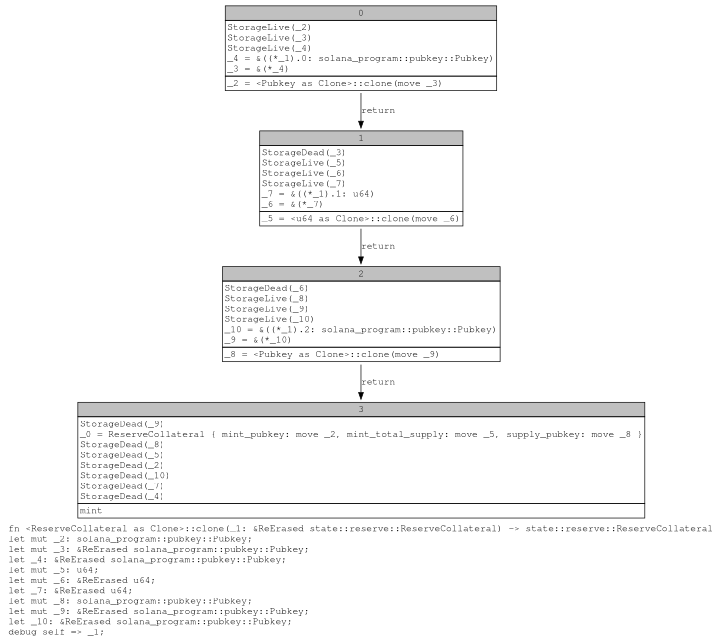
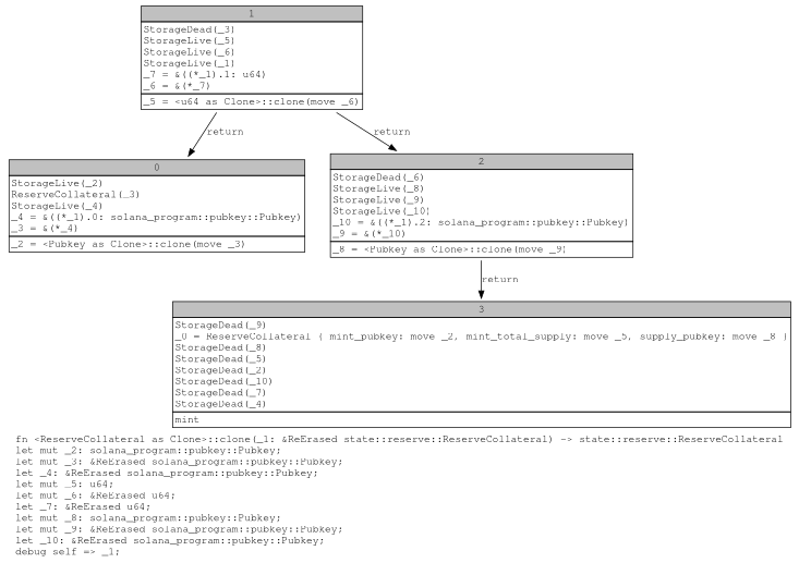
  digraph {
    fontname="Courier, monospace"
    label=<fn &lt;ReserveCollateral as Clone&gt;::clone(_1: &amp;ReErased state::reserve::ReserveCollateral) -&gt; state::reserve::ReserveCollateral<br align="left"/>let mut _2: solana_program::pubkey::Pubkey;<br align="left"/>let mut _3: &amp;ReErased solana_program::pubkey::Pubkey;<br align="left"/>let _4: &amp;ReErased solana_program::pubkey::Pubkey;<br align="left"/>let mut _5: u64;<br align="left"/>let mut _6: &amp;ReErased u64;<br align="left"/>let _7: &amp;ReErased u64;<br align="left"/>let mut _8: solana_program::pubkey::Pubkey;<br align="left"/>let mut _9: &amp;ReErased solana_program::pubkey::Pubkey;<br align="left"/>let _10: &amp;ReErased solana_program::pubkey::Pubkey;<br align="left"/>debug self =&gt; _1;<br align="left"/>>
    node [fontname="Courier, monospace" shape=none]
    edge [fontname="Courier, monospace"]
-   n1 [label=<<table border="0" cellborder="1" cellspacing="0"><tr><td bgcolor="gray" align="center" colspan="1">0</td></tr><tr><td align="left" balign="left">StorageLive(_2)<br/>StorageLive(_3)<br/>StorageLive(_4)<br/>_4 = &amp;((*_1).0: solana_program::pubkey::Pubkey)<br/>_3 = &amp;(*_4)<br/></td></tr><tr><td align="left">_2 = &lt;Pubkey as Clone&gt;::clone(move _3)</td></tr></table>>]
-   n2 [label=<<table border="0" cellborder="1" cellspacing="0"><tr><td bgcolor="gray" align="center" colspan="1">1</td></tr><tr><td align="left" balign="left">StorageDead(_3)<br/>StorageLive(_5)<br/>StorageLive(_6)<br/>StorageLive(_7)<br/>_7 = &amp;((*_1).1: u64)<br/>_6 = &amp;(*_7)<br/></td></tr><tr><td align="left">_5 = &lt;u64 as Clone&gt;::clone(move _6)</td></tr></table>>]
+   n1 [label=<<table border="0" cellborder="1" cellspacing="0"><tr><td bgcolor="gray" align="center" colspan="1">0</td></tr><tr><td align="left" balign="left">StorageLive(_2)<br/>ReserveCollateral(_3)<br/>StorageLive(_4)<br/>_4 = &amp;((*_1).0: solana_program::pubkey::Pubkey)<br/>_3 = &amp;(*_4)<br/></td></tr><tr><td align="left">_2 = &lt;Pubkey as Clone&gt;::clone(move _3)</td></tr></table>>]
+   n2 [label=<<table border="0" cellborder="1" cellspacing="0"><tr><td bgcolor="gray" align="center" colspan="1">1</td></tr><tr><td align="left" balign="left">StorageDead(_3)<br/>StorageLive(_5)<br/>StorageLive(_6)<br/>StorageLive(_1)<br/>_7 = &amp;((*_1).1: u64)<br/>_6 = &amp;(*_7)<br/></td></tr><tr><td align="left">_5 = &lt;u64 as Clone&gt;::clone(move _6)</td></tr></table>>]
    n3 [label=<<table border="0" cellborder="1" cellspacing="0"><tr><td bgcolor="gray" align="center" colspan="1">2</td></tr><tr><td align="left" balign="left">StorageDead(_6)<br/>StorageLive(_8)<br/>StorageLive(_9)<br/>StorageLive(_10)<br/>_10 = &amp;((*_1).2: solana_program::pubkey::Pubkey)<br/>_9 = &amp;(*_10)<br/></td></tr><tr><td align="left">_8 = &lt;Pubkey as Clone&gt;::clone(move _9)</td></tr></table>>]
    n4 [label=<<table border="0" cellborder="1" cellspacing="0"><tr><td bgcolor="gray" align="center" colspan="1">3</td></tr><tr><td align="left" balign="left">StorageDead(_9)<br/>_0 = ReserveCollateral { mint_pubkey: move _2, mint_total_supply: move _5, supply_pubkey: move _8 }<br/>StorageDead(_8)<br/>StorageDead(_5)<br/>StorageDead(_2)<br/>StorageDead(_10)<br/>StorageDead(_7)<br/>StorageDead(_4)<br/></td></tr><tr><td align="left">mint</td></tr></table>>]
-   n1 -> n2 [label=return]
+   n2 -> n1 [label=return]
    n2 -> n3 [label=return]
    n3 -> n4 [label=return]
  }
